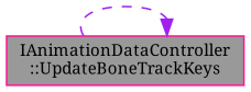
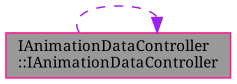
  digraph {
    rankdir=LR
    fontname="Noto Serif"
-   n1 [color=deeppink fillcolor=grey60 fontcolor=black fontname="Noto Serif" fontsize=10 height=0.2 label="IAnimationDataController\l::UpdateBoneTrackKeys" shape=box style=filled width=0.4]
+   n1 [color=deeppink fillcolor=grey60 fontcolor=black fontname="Noto Serif" fontsize=10 height=0.2 label="IAnimationDataController\l::IAnimationDataController" shape=box style=filled width=0.4]
    n1 -> n1 [color=purple fontname="Noto Serif" fontsize=10 labelfontname=Helvetica labelfontsize=10 style=dashed]
  }
